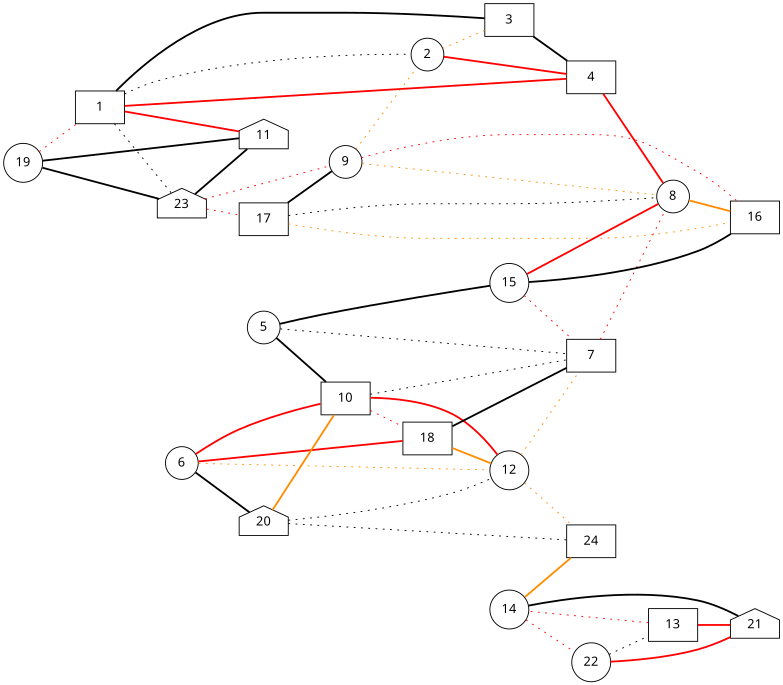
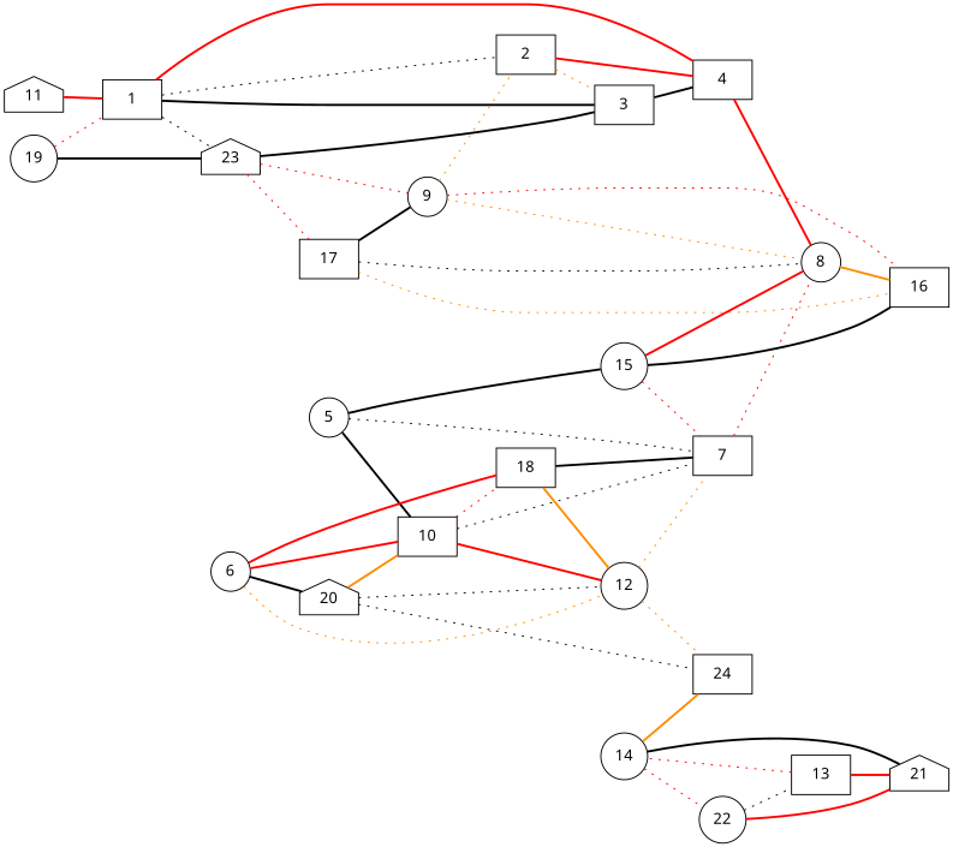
  graph {
    fontname="Noto Sans"
    rankdir=LR
    node [aaLength=3 fontname="Noto Sans" sequence=KQNLVIM shape=box type=1]
    edge [color=black distance0=0.0 fontname="Noto Sans" frequency=1 style=bold type0=2]
    1 [aaLength=14 sequence=PLRNEFRYFQRMTT type=0]
-   2 [aaLength=6 sequence=GKKTWF shape=circle type=0]
+   2 [aaLength=6 sequence=GKKTWF type=0]
    3 [aaLength=1 sequence=S type=0]
    23 [sequence=MGI shape=house]
    4 [aaLength=5 sequence=IPEKN type=0]
    9 [aaLength=7 shape=circle]
    11 [aaLength=7 sequence=SLNCIVA shape=house]
    17 [aaLength=7]
    8 [aaLength=5 sequence=RINLV shape=circle]
    16 [aaLength=5 sequence=RINLV]
    5 [aaLength=11 sequence=RSLDDALKLTE shape=circle type=0]
    7 [sequence=HFL]
    10 [aaLength=6 sequence=KVDMVW]
    15 [sequence=HFL shape=circle]
    12 [aaLength=9 sequence=GHLKLFVTR shape=circle]
    18 [aaLength=6 sequence=KVDMVW]
    24 [aaLength=2 sequence=DT]
    6 [aaLength=9 sequence=GGSSVYKEA shape=circle type=0]
    20 [aaLength=9 sequence=GHLKLFVTR shape=house]
    13 [aaLength=11 sequence=GIKYKFEVYEK]
    14 [aaLength=2 sequence=YK shape=circle]
    21 [aaLength=11 sequence=GIKYKFEVYEK shape=house]
    22 [sequence=VQE shape=circle]
    19 [aaLength=7 sequence=SLNCIVA shape=circle]
    1 -- 2 [distance0=27.68483 style=dotted type0=1]
    1 -- 3 [distance0=33.54788]
    1 -- 23 [distance0=35.12736 style=dotted type0=3]
    2 -- 3 [color=darkorange distance0=8.900942 distance1=0.0 frequency=2 style=dotted type0=1 type1=5]
    2 -- 4 [color=red distance0=15.96434]
    3 -- 4 [distance0=8.089342 distance1=0.0 frequency=2 type0=1 type1=5]
    23 -- 9 [color=red distance0=32.0 style=dotted type0=3]
-   23 -- 11 [distance0=11.0 type0=1]
+   23 -- 3 [distance0=11.0 type0=1]
    23 -- 17 [color=red distance0=29.0 style=dotted type0=4]
    4 -- 1 [color=red distance0=35.70378 type0=3]
    4 -- 8 [color=red distance0=5.0 type0=4]
    9 -- 2 [color=darkorange style=dotted type0=5]
    9 -- 8 [color=darkorange distance0=24.0 style=dotted]
    9 -- 16 [color=red distance0=24.0 style=dotted type0=3]
    11 -- 1 [color=red distance0=40.23595 type0=3]
    17 -- 9 [type0=5]
    17 -- 8 [distance0=24.0 style=dotted]
    17 -- 16 [color=darkorange distance0=24.0 style=dotted type0=3]
    8 -- 16 [color=darkorange type0=5]
    5 -- 7 [distance0=20.20164 style=dotted type0=1]
    5 -- 10 [distance0=26.09801 distance1=6.0 frequency=2 type0=3 type1=4]
    5 -- 15 [distance0=20.20164]
    7 -- 8 [color=red distance0=17.0 style=dotted]
    10 -- 7 [distance0=21.0 style=dotted]
    10 -- 12 [color=red distance0=21.0 type0=3]
    10 -- 18 [color=red style=dotted type0=5]
    15 -- 8 [color=red distance0=17.0]
    15 -- 16 [distance0=17.0 type0=3]
    15 -- 7 [color=red style=dotted type0=5]
    12 -- 7 [color=darkorange distance0=17.0 style=dotted]
    12 -- 24 [color=darkorange distance0=16.0 distance1=7.0 frequency=2 style=dotted type1=4]
    18 -- 7 [distance0=21.0]
    18 -- 12 [color=darkorange distance0=21.0 type0=3]
    6 -- 10 [color=red distance0=22.06838 type0=1]
    6 -- 12 [color=darkorange distance0=24.33132 style=dotted type0=3]
    6 -- 18 [color=red distance0=22.06838]
    6 -- 20 [distance0=4.0 type0=4]
    20 -- 10 [color=darkorange distance0=21.0 type0=3]
    20 -- 12 [style=dotted type0=5]
    20 -- 24 [distance0=16.0 style=dotted]
    13 -- 14 [color=red distance0=18.0 style=dotted type0=3]
    13 -- 21 [color=red distance1=0.0 frequency=2 type0=1 type1=5]
    14 -- 24 [color=darkorange distance0=11.0 type0=1]
    14 -- 22 [color=red distance0=13.0 distance1=11.0 frequency=2 style=dotted type1=4]
    21 -- 14 [distance0=18.0 type0=3]
    21 -- 22 [color=red distance0=5.0]
    22 -- 13 [distance0=5.0 distance1=2.0 frequency=2 style=dotted type0=1 type1=4]
    19 -- 1 [color=red distance0=40.23595 style=dotted type0=3]
    19 -- 23 [distance0=11.0]
-   19 -- 11 [type0=5]
  }
